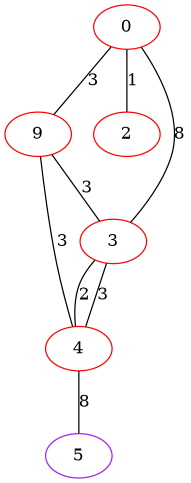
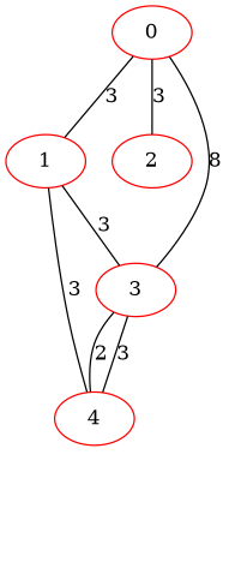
  graph {
    node [color=red weight=1]
    0
-   1 [label=9]
+   1
    2
    3
    4
-   5 [color=purple weight=4]
    0 -- 1 [label=3]
-   0 -- 2 [label=1]
+   0 -- 2 [label=3]
    1 -- 3 [label=3]
    1 -- 4 [label=3]
    3 -- 0 [label=8]
    3 -- 4 [label=3]
    3 -- 4 [label=2]
-   4 -- 5 [label=8]
  }
